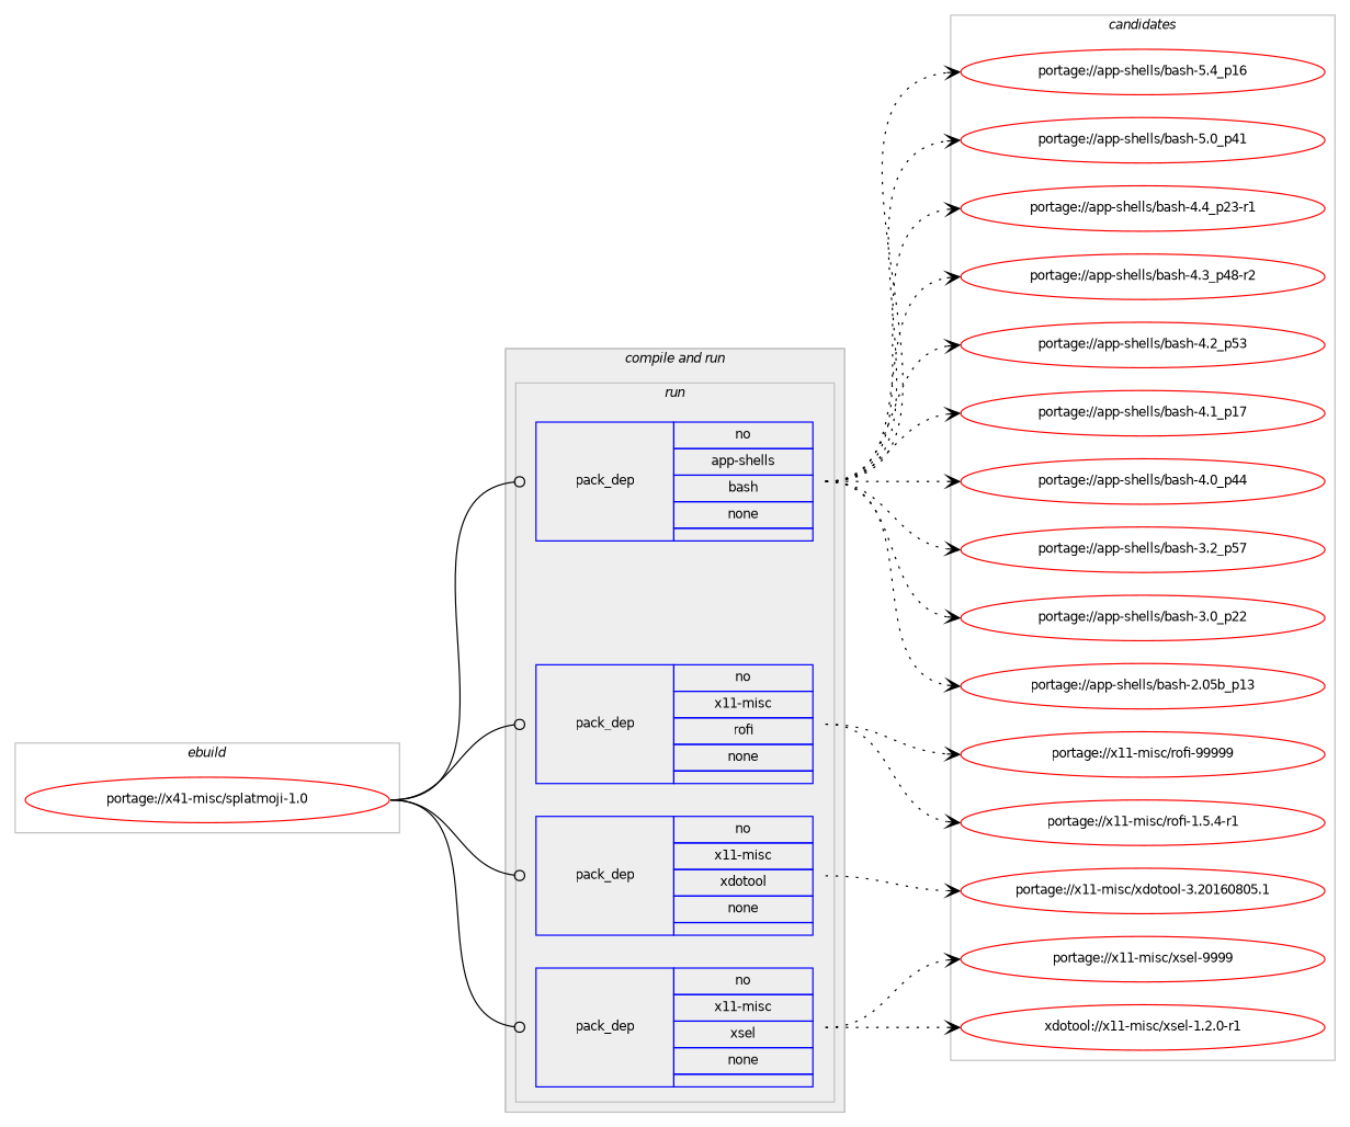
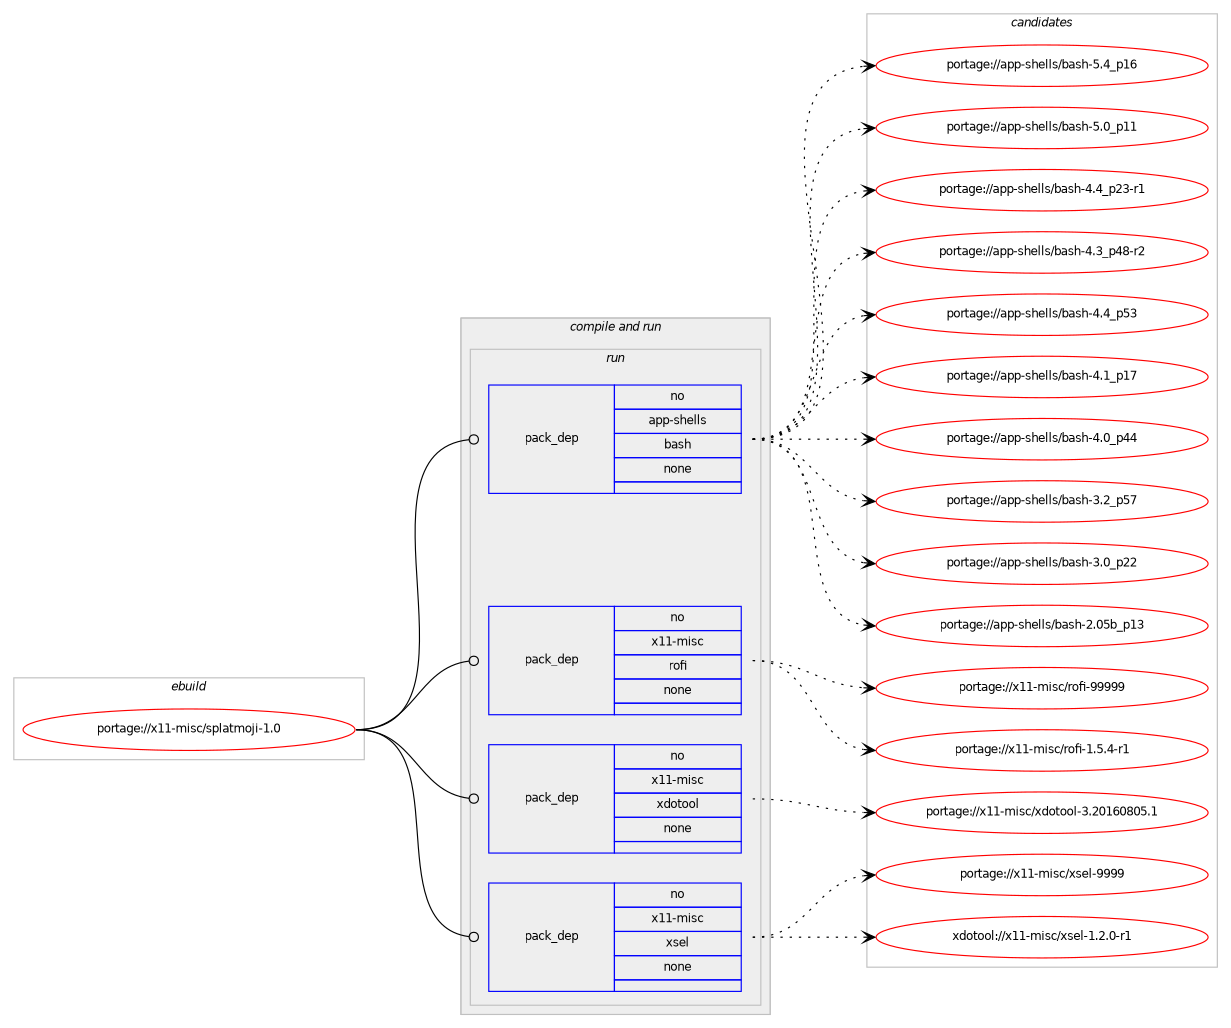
  digraph {
    compound=true
    concentrate=true
    fontname=Helvetica
    fontsize=10
    newrank=true
    rankdir=LR
    ranksep=1.5
    node [color=red fontname=Helvetica fontsize=10]
    edge [arrowhead=vee headport=w style=dotted tailport=e weight=100]
-   n1 [label="portage://x41-misc/splatmoji-1.0" width=4]
+   n1 [label="portage://x11-misc/splatmoji-1.0" width=4]
    n2 [color=blue label=<<TABLE BORDER="0" CELLBORDER="1" CELLSPACING="0" CELLPADDING="4" WIDTH="220"><TR><TD ROWSPAN="6" CELLPADDING="30">pack_dep</TD></TR><TR><TD WIDTH="110">no</TD></TR><TR><TD>app-shells</TD></TR><TR><TD>bash</TD></TR><TR><TD>none</TD></TR><TR><TD></TD></TR></TABLE>> shape=none]
    n3 [color=blue label=<<TABLE BORDER="0" CELLBORDER="1" CELLSPACING="0" CELLPADDING="4" WIDTH="220"><TR><TD ROWSPAN="6" CELLPADDING="30">pack_dep</TD></TR><TR><TD WIDTH="110">no</TD></TR><TR><TD>x11-misc</TD></TR><TR><TD>rofi</TD></TR><TR><TD>none</TD></TR><TR><TD></TD></TR></TABLE>> shape=none]
    n4 [color=blue label=<<TABLE BORDER="0" CELLBORDER="1" CELLSPACING="0" CELLPADDING="4" WIDTH="220"><TR><TD ROWSPAN="6" CELLPADDING="30">pack_dep</TD></TR><TR><TD WIDTH="110">no</TD></TR><TR><TD>x11-misc</TD></TR><TR><TD>xdotool</TD></TR><TR><TD>none</TD></TR><TR><TD></TD></TR></TABLE>> shape=none]
    n5 [color=blue label=<<TABLE BORDER="0" CELLBORDER="1" CELLSPACING="0" CELLPADDING="4" WIDTH="220"><TR><TD ROWSPAN="6" CELLPADDING="30">pack_dep</TD></TR><TR><TD WIDTH="110">no</TD></TR><TR><TD>x11-misc</TD></TR><TR><TD>xsel</TD></TR><TR><TD>none</TD></TR><TR><TD></TD></TR></TABLE>> shape=none]
    n6 [label="portage://app-shells/bash-5.4_p16" width=4]
-   n7 [label="portage://app-shells/bash-5.0_p41" width=4]
+   n7 [label="portage://app-shells/bash-5.0_p11" width=4]
    n8 [label="portage://app-shells/bash-4.4_p23-r1" width=4]
    n9 [label="portage://app-shells/bash-4.3_p48-r2" width=4]
-   n10 [label="portage://app-shells/bash-4.2_p53" width=4]
+   n10 [label="portage://app-shells/bash-4.4_p53" width=4]
    n11 [label="portage://app-shells/bash-4.1_p17" width=4]
    n12 [label="portage://app-shells/bash-4.0_p44" width=4]
    n13 [label="portage://app-shells/bash-3.2_p57" width=4]
    n14 [label="portage://app-shells/bash-3.0_p22" width=4]
    n15 [label="portage://app-shells/bash-2.05b_p13" width=4]
    n16 [label="portage://x11-misc/rofi-99999" width=4]
    n17 [label="portage://x11-misc/rofi-1.5.4-r1" width=4]
    n18 [label="portage://x11-misc/xdotool-3.20160805.1" width=4]
    n19 [label="portage://x11-misc/xsel-9999" width=4]
    n20 [label="xdotool://x11-misc/xsel-1.2.0-r1" width=4]
    subgraph cluster_1 {
      color=gray
      label=<<i>ebuild</i>>
      rank=same
      n1
    }
    subgraph cluster_2 {
      color=gray
      label=<<i>dependencies</i>>
      subgraph cluster_3 {
        color=gray
        fillcolor="#eeeeee"
        label=<<i>compile</i>>
        style=filled
      }
      subgraph cluster_4 {
        color=gray
        fillcolor="#eeeeee"
        label=<<i>compile and run</i>>
        style=filled
      }
      subgraph cluster_5 {
        color=gray
        fillcolor="#eeeeee"
        label=<<i>run</i>>
        style=filled
        subgraph sub_6 {
          color=gray
          fillcolor="#eeeeee"
          label=<<i>run</i>>
          style=filled
          n2
        }
        subgraph sub_7 {
          color=gray
          fillcolor="#eeeeee"
          label=<<i>run</i>>
          style=filled
          n3
        }
        subgraph sub_8 {
          color=gray
          fillcolor="#eeeeee"
          label=<<i>run</i>>
          style=filled
          n4
        }
        subgraph sub_9 {
          color=gray
          fillcolor="#eeeeee"
          label=<<i>run</i>>
          style=filled
          n5
        }
      }
    }
    subgraph cluster_10 {
      color=gray
      label=<<i>candidates</i>>
      rank=same
      subgraph sub_11 {
        color=black
        label=<<i>candidates</i>>
        nodesep=1
        rank=same
        n6
        n7
        n8
        n9
        n10
        n11
        n12
        n13
        n14
        n15
      }
      subgraph sub_12 {
        color=black
        label=<<i>candidates</i>>
        nodesep=1
        rank=same
        n16
        n17
      }
      subgraph sub_13 {
        color=black
        label=<<i>candidates</i>>
        nodesep=1
        rank=same
        n18
      }
      subgraph sub_14 {
        color=black
        label=<<i>candidates</i>>
        nodesep=1
        rank=same
        n19
        n20
      }
    }
    n1 -> n2 [arrowhead=odot style=solid weight=20]
    n1 -> n3 [arrowhead=odot style=solid weight=20]
    n1 -> n4 [arrowhead=odot style=solid weight=20]
    n1 -> n5 [arrowhead=odot style=solid weight=20]
    n2 -> n6
    n2 -> n7
    n2 -> n8
    n2 -> n9
    n2 -> n10
    n2 -> n11
    n2 -> n12
    n2 -> n13
    n2 -> n14
    n2 -> n15
    n3 -> n16
    n3 -> n17
    n4 -> n18
    n5 -> n19
    n5 -> n20
  }
